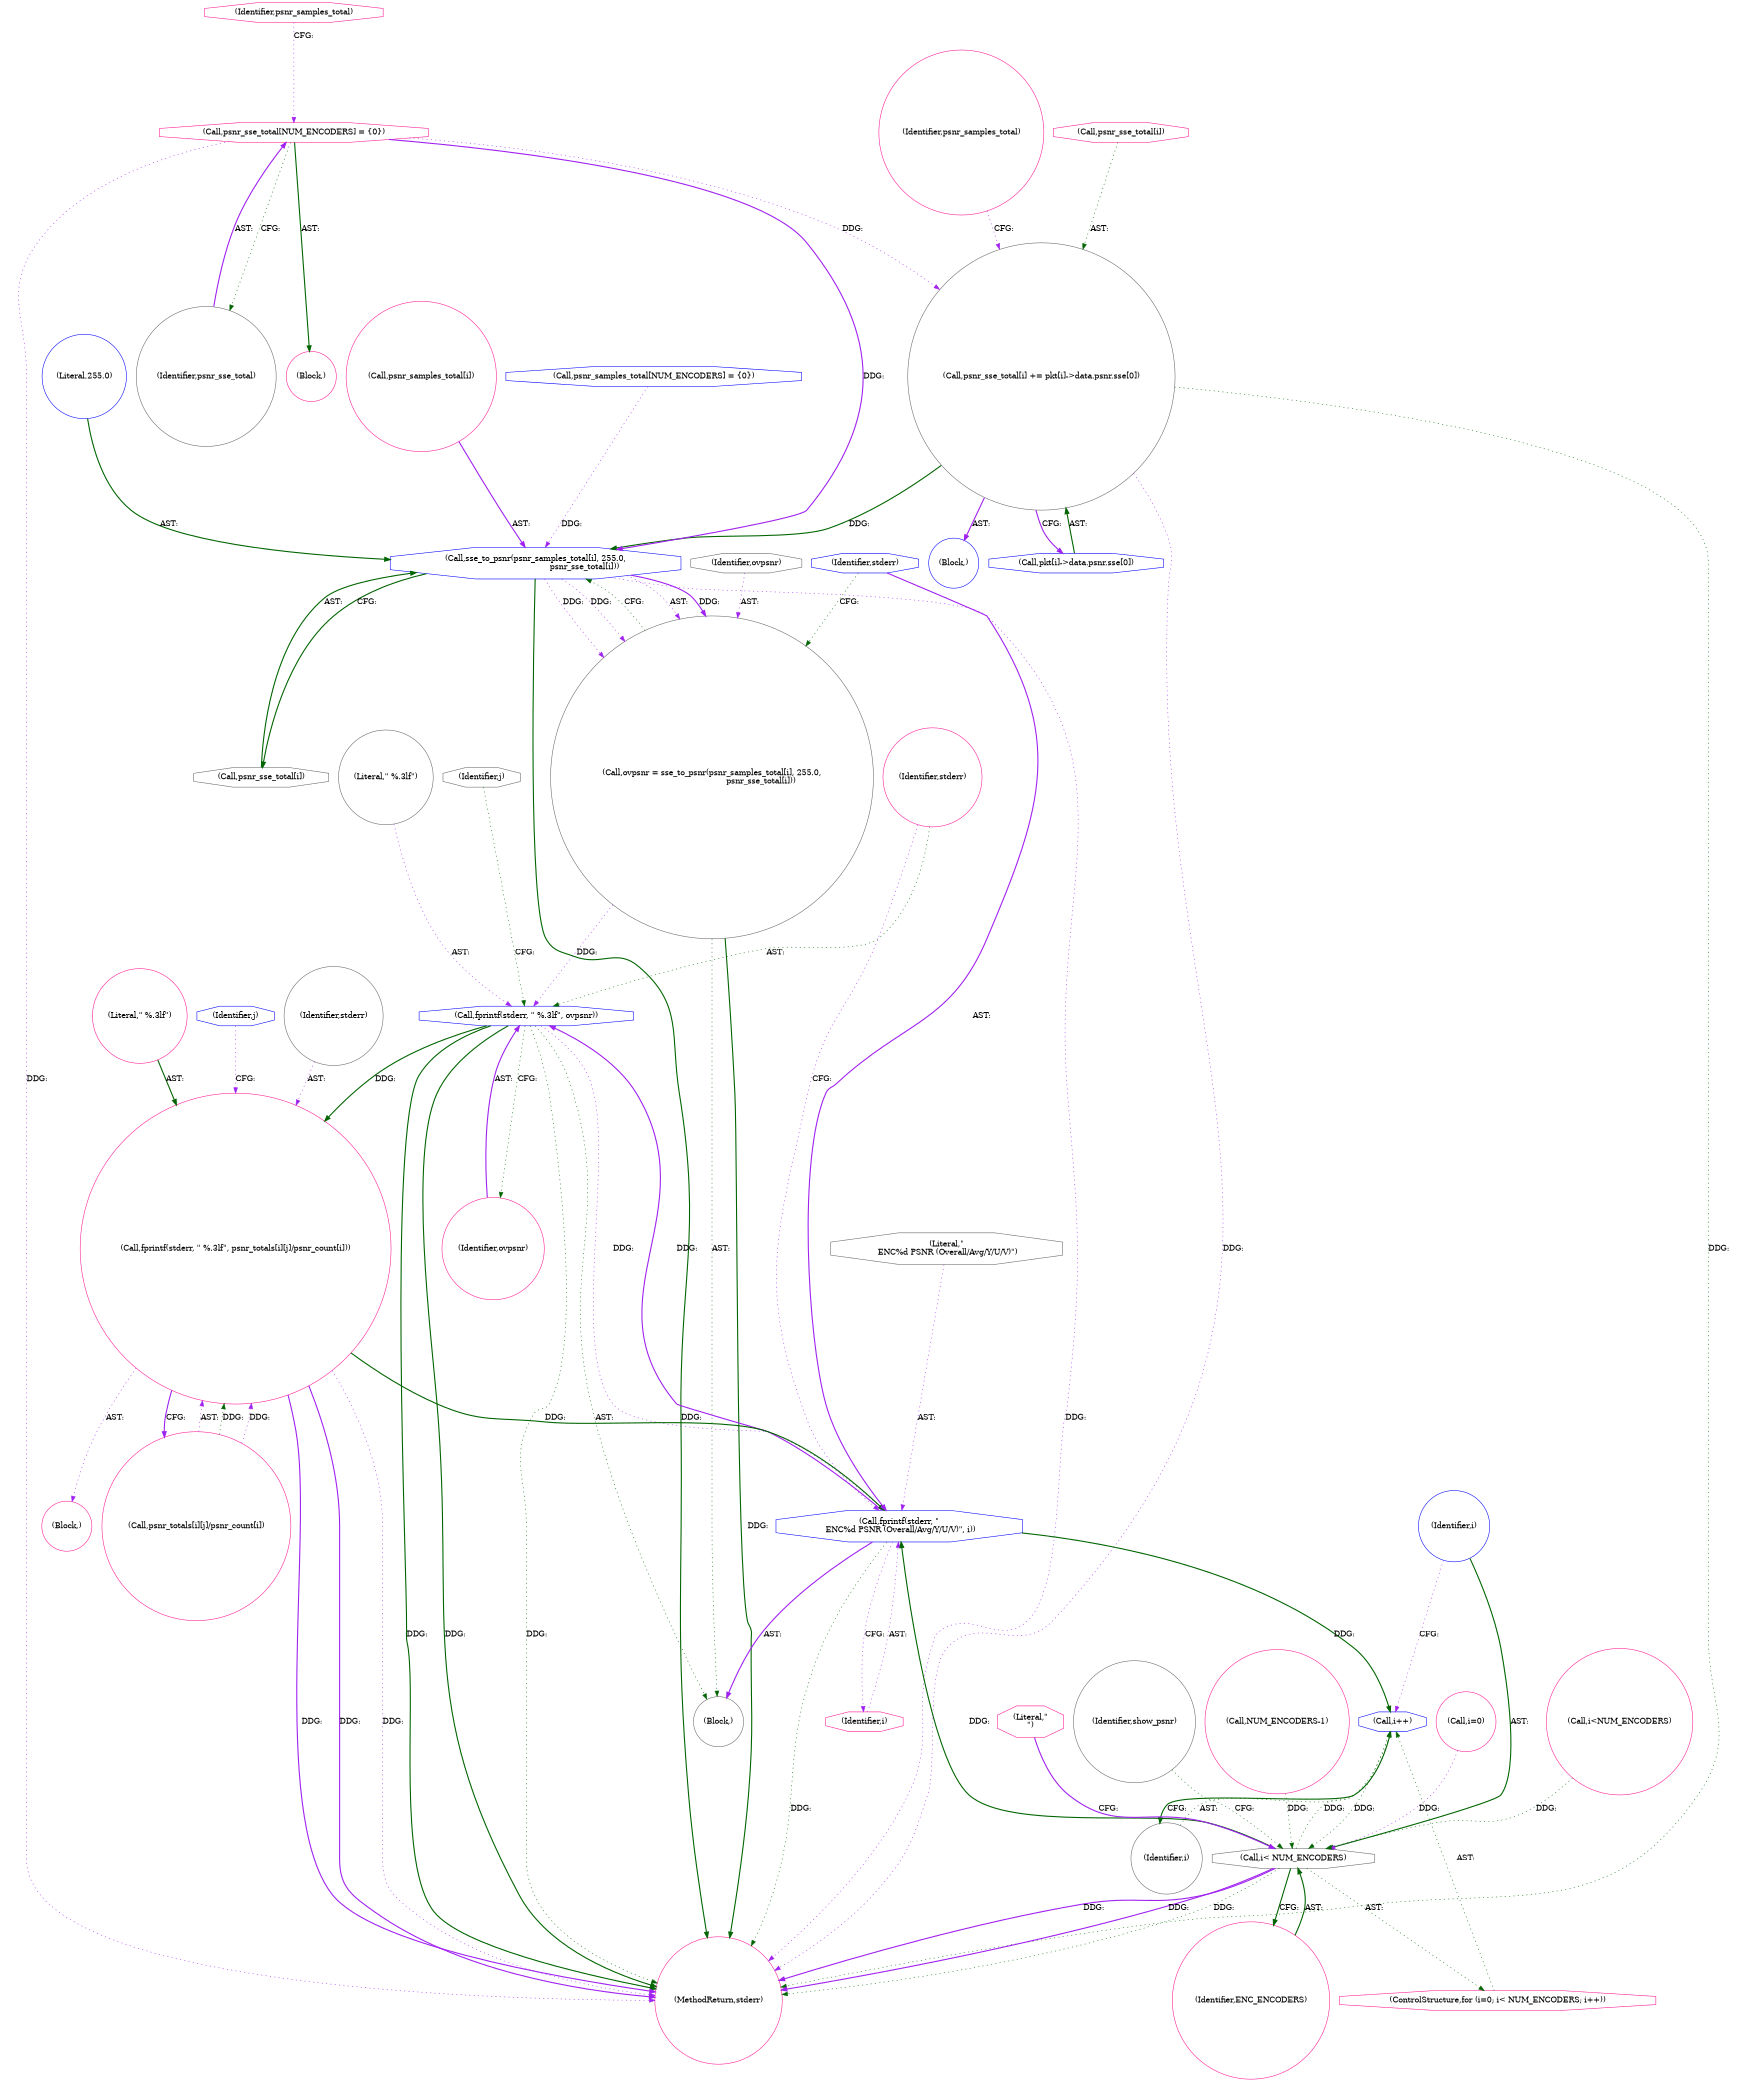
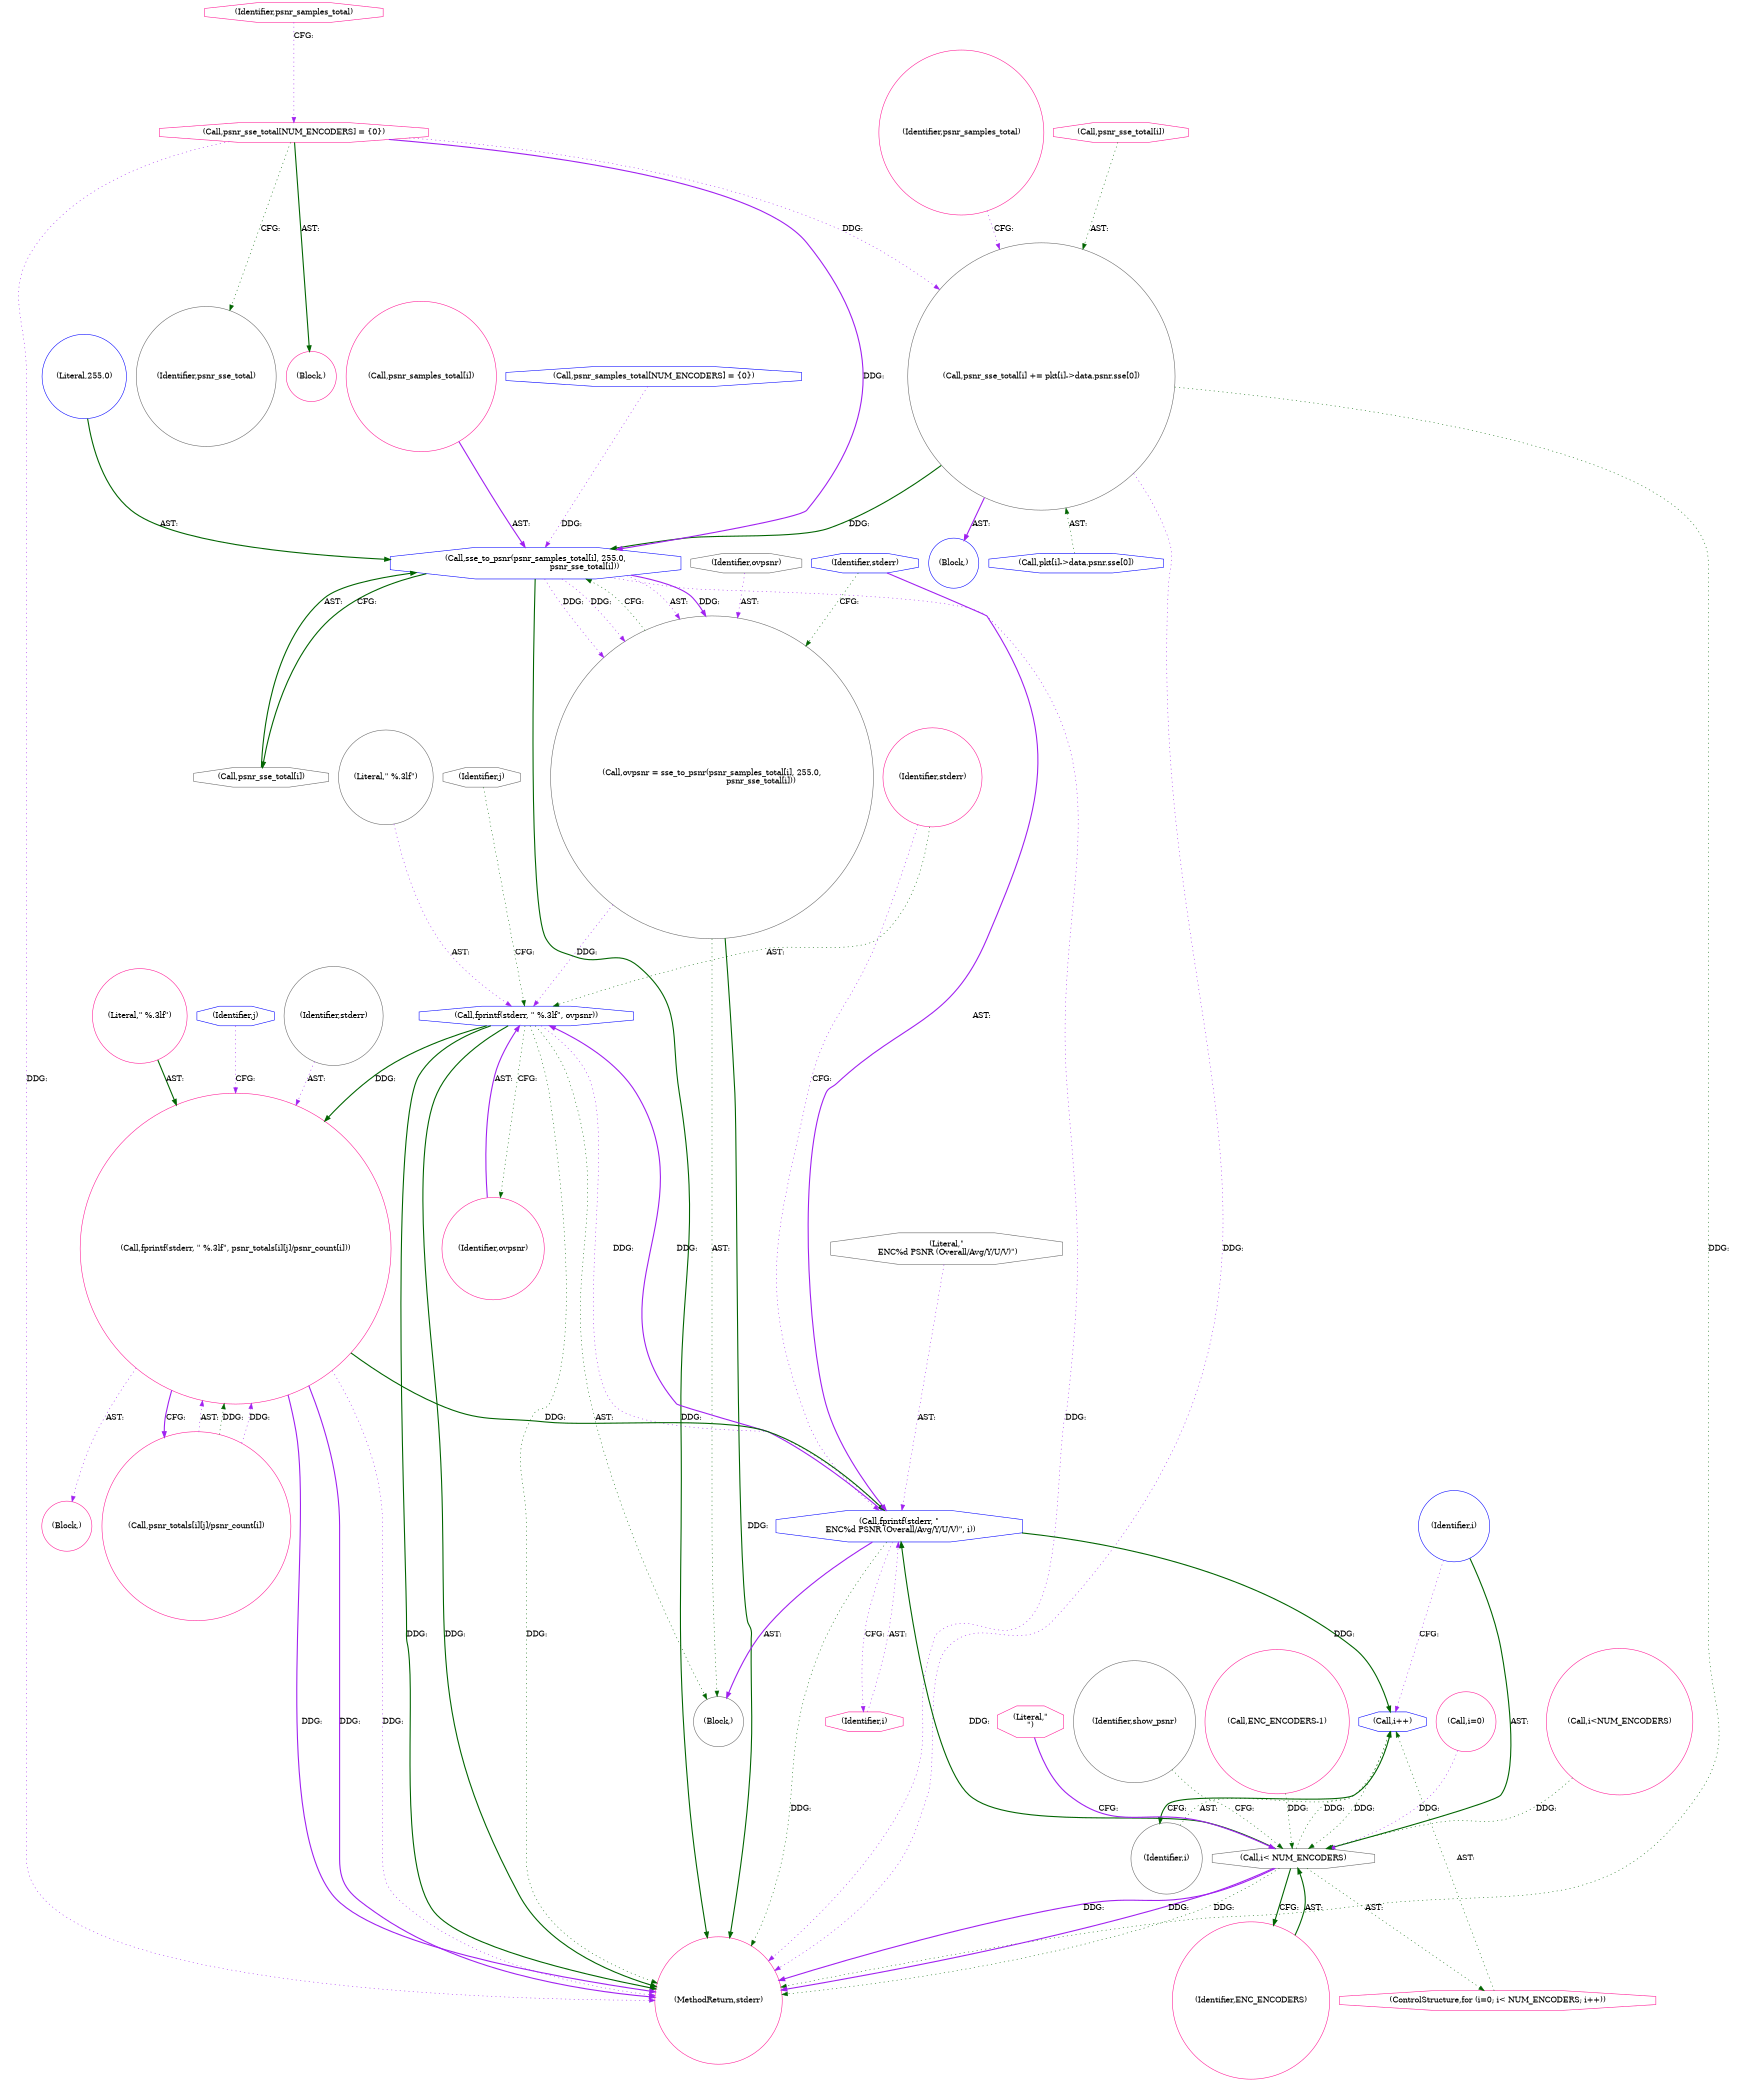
  digraph {
    node [color=deeppink shape=circle]
    edge [color=purple style=dotted]
    n1 [color=gray40 label="(Call,psnr_sse_total[i] += pkt[i]->data.psnr.sse[0])"]
    n2 [color=blue label="(Call,sse_to_psnr(psnr_samples_total[i], 255.0,\n                                        psnr_sse_total[i]))" shape=octagon]
    n3 [color=blue label="(Call,pkt[i]->data.psnr.sse[0])" shape=octagon]
    n4 [label="(MethodReturn,stderr)"]
    n5 [color=blue label="(Block,)"]
    n6 [color=gray40 label="(Call,ovpsnr = sse_to_psnr(psnr_samples_total[i], 255.0,\n                                        psnr_sse_total[i]))"]
    n7 [color=gray40 label="(Call,psnr_sse_total[i])" shape=octagon]
    n8 [label="(Call,psnr_sse_total[NUM_ENCODERS] = {0})" shape=octagon]
    n9 [color=gray40 label="(Identifier,psnr_sse_total)"]
    n10 [label="(Block,)"]
    n11 [color=blue label="(Call,fprintf(stderr, \" %.3lf\", ovpsnr))" shape=octagon]
    n12 [color=gray40 label="(Block,)"]
    n13 [color=blue label="(Call,fprintf(stderr, \"\n ENC%d PSNR (Overall/Avg/Y/U/V)\", i))" shape=octagon]
    n14 [label="(Call,fprintf(stderr, \" %.3lf\", psnr_totals[i][j]/psnr_count[i]))"]
    n15 [label="(Identifier,ovpsnr)"]
    n16 [color=blue label="(Call,i++)" shape=octagon]
    n17 [label="(Identifier,i)" shape=octagon]
    n18 [label="(Call,psnr_totals[i][j]/psnr_count[i])"]
    n19 [label="(Block,)"]
    n20 [color=gray40 label="(Call,i< NUM_ENCODERS)" shape=octagon]
    n21 [color=gray40 label="(Identifier,i)"]
    n22 [label="(ControlStructure,for (i=0; i< NUM_ENCODERS; i++))" shape=octagon]
    n23 [label="(Identifier,ENC_ENCODERS)"]
    n24 [color=gray40 label="(Identifier,show_psnr)"]
    n25 [color=blue label="(Literal,255.0)"]
    n26 [label="(Literal,\" %.3lf\")"]
    n27 [label="(Call,psnr_samples_total[i])"]
    n28 [color=blue label="(Identifier,j)" shape=octagon]
    n29 [label="(Call,psnr_sse_total[i])" shape=octagon]
    n30 [color=blue label="(Identifier,stderr)" shape=octagon]
    n31 [color=gray40 label="(Identifier,ovpsnr)" shape=octagon]
    n32 [label="(Identifier,stderr)"]
    n33 [label="(Literal,\"\n\")" shape=octagon]
    n34 [color=blue label="(Identifier,i)"]
-   n35 [label="(Call,NUM_ENCODERS-1)"]
+   n35 [label="(Call,ENC_ENCODERS-1)"]
    n36 [color=gray40 label="(Identifier,j)" shape=octagon]
    n37 [color=blue label="(Call,psnr_samples_total[NUM_ENCODERS] = {0})" shape=octagon]
    n38 [label="(Identifier,psnr_samples_total)" shape=octagon]
    n39 [label="(Call,i=0)"]
    n40 [color=gray40 label="(Literal,\" %.3lf\")"]
    n41 [label="(Identifier,psnr_samples_total)"]
    n42 [color=gray40 label="(Identifier,stderr)"]
    n43 [label="(Call,i<NUM_ENCODERS)"]
    n44 [color=gray40 label="(Literal,\"\n ENC%d PSNR (Overall/Avg/Y/U/V)\")" shape=octagon]
    n1 -> n2 [color=darkgreen label="DDG: " style=bold]
-   n1 -> n3 [label="CFG: " style=bold]
    n1 -> n4 [label="DDG: "]
    n1 -> n4 [color=darkgreen label="DDG: "]
    n1 -> n5 [label="AST: " style=bold]
    n2 -> n4 [color=darkgreen label="DDG: " style=bold]
    n2 -> n4 [label="DDG: "]
    n2 -> n6 [label="AST: "]
    n2 -> n6 [label="DDG: " style=bold]
    n2 -> n6 [label="DDG: "]
    n2 -> n6 [label="DDG: "]
    n2 -> n7 [color=darkgreen label="CFG: " style=bold]
-   n3 -> n1 [color=darkgreen label="AST: " style=bold]
+   n3 -> n1 [color=darkgreen label="AST: "]
    n6 -> n2 [color=darkgreen label="CFG: "]
    n6 -> n4 [color=darkgreen label="DDG: " style=bold]
    n6 -> n11 [label="DDG: "]
    n6 -> n12 [color=darkgreen label="AST: "]
    n7 -> n2 [color=darkgreen label="AST: " style=bold]
    n8 -> n1 [label="DDG: "]
    n8 -> n2 [label="DDG: " style=bold]
    n8 -> n4 [label="DDG: "]
    n8 -> n9 [color=darkgreen label="CFG: "]
    n8 -> n10 [color=darkgreen label="AST: " style=bold]
-   n9 -> n8 [label="AST: " style=bold]
    n11 -> n4 [color=darkgreen label="DDG: "]
    n11 -> n4 [color=darkgreen label="DDG: " style=bold]
    n11 -> n4 [color=darkgreen label="DDG: " style=bold]
    n11 -> n12 [color=darkgreen label="AST: "]
    n11 -> n13 [label="DDG: "]
    n11 -> n14 [color=darkgreen label="DDG: " style=bold]
    n11 -> n15 [color=darkgreen label="CFG: "]
    n13 -> n4 [color=darkgreen label="DDG: "]
    n13 -> n11 [label="DDG: " style=bold]
    n13 -> n12 [label="AST: " style=bold]
    n13 -> n16 [color=darkgreen label="DDG: " style=bold]
    n13 -> n17 [label="CFG: "]
    n14 -> n4 [label="DDG: " style=bold]
    n14 -> n4 [label="DDG: "]
    n14 -> n4 [label="DDG: " style=bold]
    n14 -> n13 [color=darkgreen label="DDG: " style=bold]
    n14 -> n18 [label="CFG: " style=bold]
    n14 -> n19 [label="AST: "]
    n15 -> n11 [label="AST: " style=bold]
    n16 -> n20 [color=darkgreen label="DDG: "]
    n16 -> n21 [color=darkgreen label="CFG: " style=bold]
    n17 -> n13 [label="AST: "]
    n18 -> n14 [label="AST: "]
    n18 -> n14 [color=darkgreen label="DDG: "]
    n18 -> n14 [label="DDG: "]
    n20 -> n4 [label="DDG: " style=bold]
    n20 -> n4 [label="DDG: " style=bold]
    n20 -> n4 [color=darkgreen label="DDG: "]
    n20 -> n13 [color=darkgreen label="DDG: " style=bold]
    n20 -> n16 [color=darkgreen label="DDG: "]
    n20 -> n22 [color=darkgreen label="AST: "]
    n20 -> n23 [color=darkgreen label="CFG: " style=bold]
    n21 -> n16 [color=darkgreen label="AST: "]
    n22 -> n16 [color=darkgreen label="AST: "]
    n23 -> n20 [color=darkgreen label="AST: " style=bold]
    n24 -> n20 [color=darkgreen label="CFG: "]
    n25 -> n2 [color=darkgreen label="AST: " style=bold]
    n26 -> n14 [color=darkgreen label="AST: " style=bold]
    n27 -> n2 [label="AST: " style=bold]
    n28 -> n14 [label="CFG: "]
    n29 -> n1 [color=darkgreen label="AST: "]
    n30 -> n6 [color=darkgreen label="CFG: "]
    n30 -> n13 [label="AST: " style=bold]
    n31 -> n6 [label="AST: "]
    n32 -> n11 [color=darkgreen label="AST: "]
    n32 -> n13 [label="CFG: "]
    n33 -> n20 [label="CFG: " style=bold]
    n34 -> n16 [label="CFG: "]
    n34 -> n20 [color=darkgreen label="AST: " style=bold]
    n35 -> n20 [color=darkgreen label="DDG: "]
    n36 -> n11 [color=darkgreen label="CFG: "]
    n37 -> n2 [label="DDG: "]
    n38 -> n8 [label="CFG: "]
    n39 -> n20 [label="DDG: "]
    n40 -> n11 [label="AST: "]
    n41 -> n1 [label="CFG: "]
    n42 -> n14 [label="AST: "]
    n43 -> n20 [color=darkgreen label="DDG: "]
    n44 -> n13 [label="AST: "]
  }
